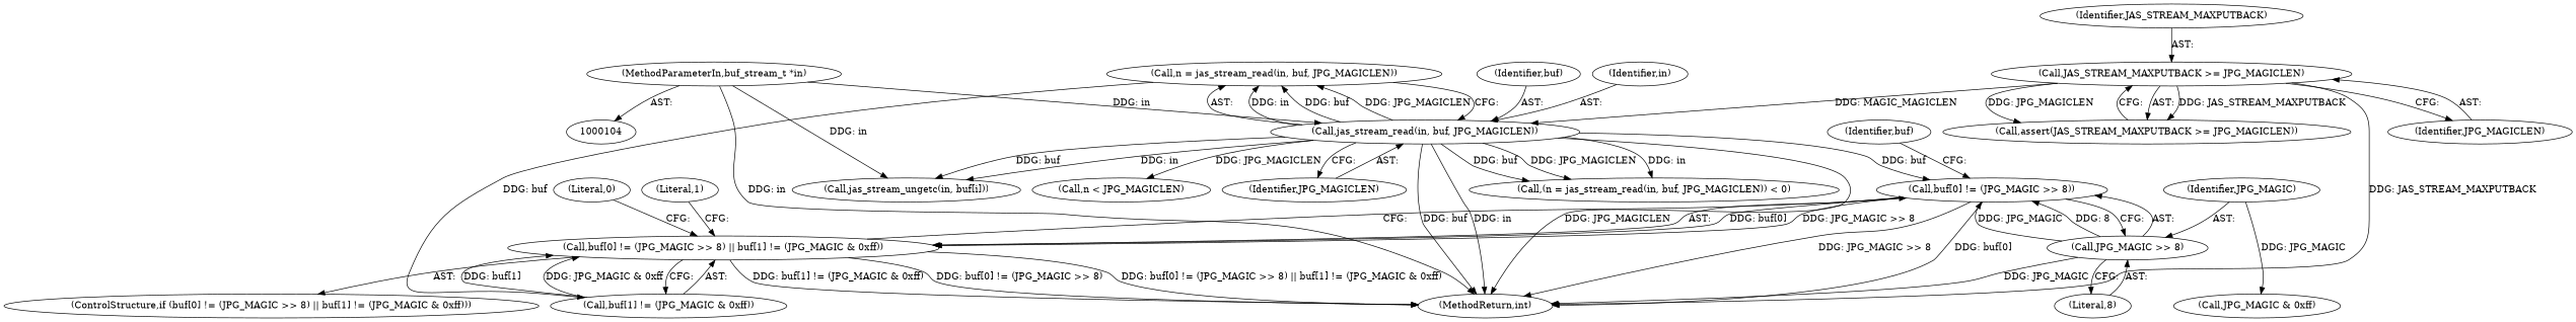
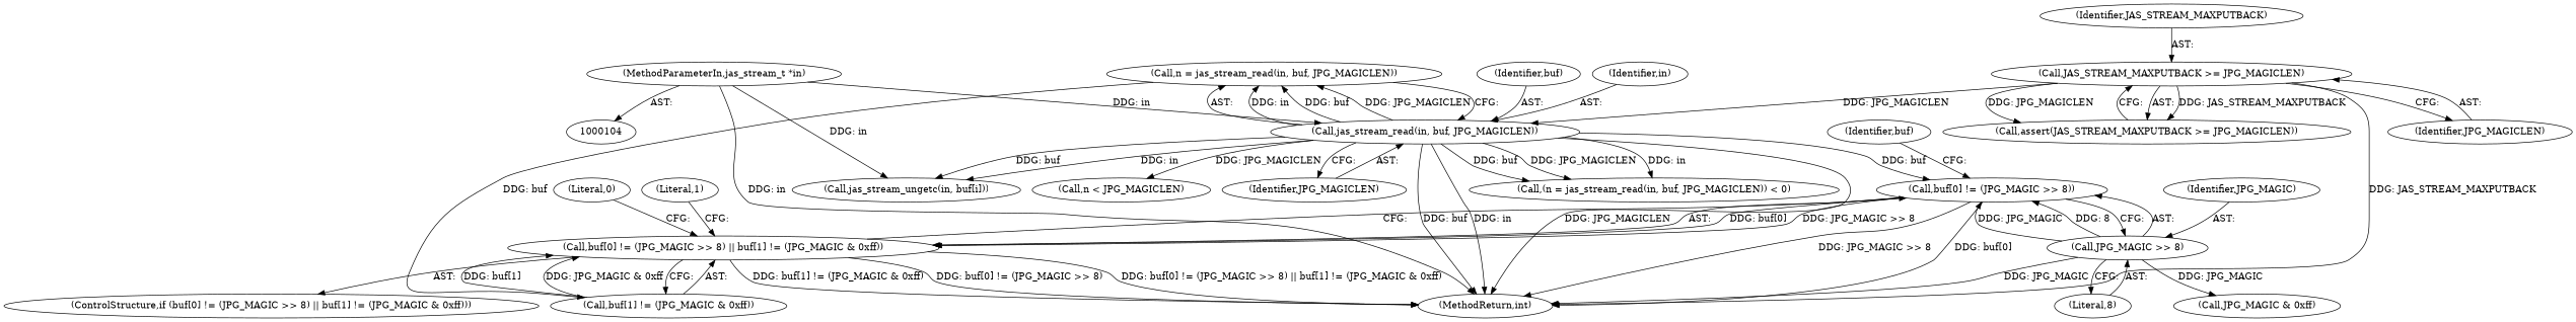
  digraph {
    n1 [label="(Call,buf[0] != (JPG_MAGIC >> 8))"]
    n2 [label="(Call,JPG_MAGIC >> 8)"]
    n3 [label="(Call,buf[0] != (JPG_MAGIC >> 8) || buf[1] != (JPG_MAGIC & 0xff))"]
    n4 [label="(MethodReturn,int)"]
    n5 [label="(Literal,8)"]
    n6 [label="(Call,JPG_MAGIC & 0xff)"]
    n7 [label="(Call,buf[1] != (JPG_MAGIC & 0xff))"]
    n8 [label="(ControlStructure,if (buf[0] != (JPG_MAGIC >> 8) || buf[1] != (JPG_MAGIC & 0xff)))"]
    n9 [label="(Call,jas_stream_read(in, buf, JPG_MAGICLEN))"]
    n10 [label="(Call,n = jas_stream_read(in, buf, JPG_MAGICLEN))"]
    n11 [label="(Call,(n = jas_stream_read(in, buf, JPG_MAGICLEN)) < 0)"]
    n12 [label="(Call,jas_stream_ungetc(in, buf[i]))"]
    n13 [label="(Call,n < JPG_MAGICLEN)"]
    n14 [label="(Identifier,JPG_MAGICLEN)"]
-   n15 [label="(MethodParameterIn,buf_stream_t *in)"]
+   n15 [label="(MethodParameterIn,jas_stream_t *in)"]
    1000104
    n17 [label="(Call,JAS_STREAM_MAXPUTBACK >= JPG_MAGICLEN)"]
    n18 [label="(Call,assert(JAS_STREAM_MAXPUTBACK >= JPG_MAGICLEN))"]
    n19 [label="(Identifier,JPG_MAGICLEN)"]
    n20 [label="(Identifier,buf)"]
    n21 [label="(Identifier,buf)"]
    n22 [label="(Literal,0)"]
    n23 [label="(Identifier,JPG_MAGIC)"]
    n24 [label="(Identifier,in)"]
    n25 [label="(Literal,1)"]
    n26 [label="(Identifier,JAS_STREAM_MAXPUTBACK)"]
    n1 -> n2 [label="CFG: "]
    n1 -> n3 [label="AST: "]
    n1 -> n3 [label="DDG: buf[0]"]
    n1 -> n3 [label="DDG: JPG_MAGIC >> 8"]
    n1 -> n4 [label="DDG: buf[0]"]
    n1 -> n4 [label="DDG: JPG_MAGIC >> 8"]
    n2 -> n1 [label="AST: "]
    n2 -> n1 [label="DDG: JPG_MAGIC"]
    n2 -> n1 [label="DDG: 8"]
    n2 -> n4 [label="DDG: JPG_MAGIC"]
    n2 -> n5 [label="CFG: "]
-   n23 -> n6 [label="DDG: JPG_MAGIC"]
+   n2 -> n6 [label="DDG: JPG_MAGIC"]
    n3 -> n1 [label="CFG: "]
    n3 -> n4 [label="DDG: buf[0] != (JPG_MAGIC >> 8) || buf[1] != (JPG_MAGIC & 0xff)"]
    n3 -> n4 [label="DDG: buf[1] != (JPG_MAGIC & 0xff)"]
    n3 -> n4 [label="DDG: buf[0] != (JPG_MAGIC >> 8)"]
    n3 -> n7 [label="CFG: "]
    n3 -> n8 [label="AST: "]
    n5 -> n2 [label="AST: "]
    n7 -> n3 [label="AST: "]
    n7 -> n3 [label="DDG: buf[1]"]
    n7 -> n3 [label="DDG: JPG_MAGIC & 0xff"]
    n9 -> n1 [label="DDG: buf"]
    n9 -> n4 [label="DDG: in"]
    n9 -> n4 [label="DDG: JPG_MAGICLEN"]
    n9 -> n4 [label="DDG: buf"]
    n9 -> n10 [label="AST: "]
    n9 -> n10 [label="DDG: in"]
    n9 -> n10 [label="DDG: buf"]
    n9 -> n10 [label="DDG: JPG_MAGICLEN"]
    n9 -> n11 [label="DDG: in"]
    n9 -> n11 [label="DDG: buf"]
    n9 -> n11 [label="DDG: JPG_MAGICLEN"]
    n9 -> n12 [label="DDG: in"]
    n9 -> n12 [label="DDG: buf"]
    n9 -> n13 [label="DDG: JPG_MAGICLEN"]
    n9 -> n14 [label="CFG: "]
    n10 -> n7 [label="DDG: buf"]
    n10 -> n9 [label="CFG: "]
    n14 -> n9 [label="AST: "]
    n15 -> n4 [label="DDG: in"]
    n15 -> n9 [label="DDG: in"]
    n15 -> n12 [label="DDG: in"]
    n15 -> 1000104 [label="AST: "]
    n17 -> n4 [label="DDG: JAS_STREAM_MAXPUTBACK"]
-   n17 -> n9 [label="DDG: MAGIC_MAGICLEN"]
+   n17 -> n9 [label="DDG: JPG_MAGICLEN"]
    n17 -> n18 [label="AST: "]
    n17 -> n18 [label="DDG: JAS_STREAM_MAXPUTBACK"]
    n17 -> n18 [label="DDG: JPG_MAGICLEN"]
    n17 -> n19 [label="CFG: "]
    n18 -> n17 [label="CFG: "]
    n19 -> n17 [label="AST: "]
    n20 -> n1 [label="CFG: "]
    n21 -> n9 [label="AST: "]
    n22 -> n3 [label="CFG: "]
    n23 -> n2 [label="AST: "]
    n24 -> n9 [label="AST: "]
    n25 -> n3 [label="CFG: "]
    n26 -> n17 [label="AST: "]
  }
